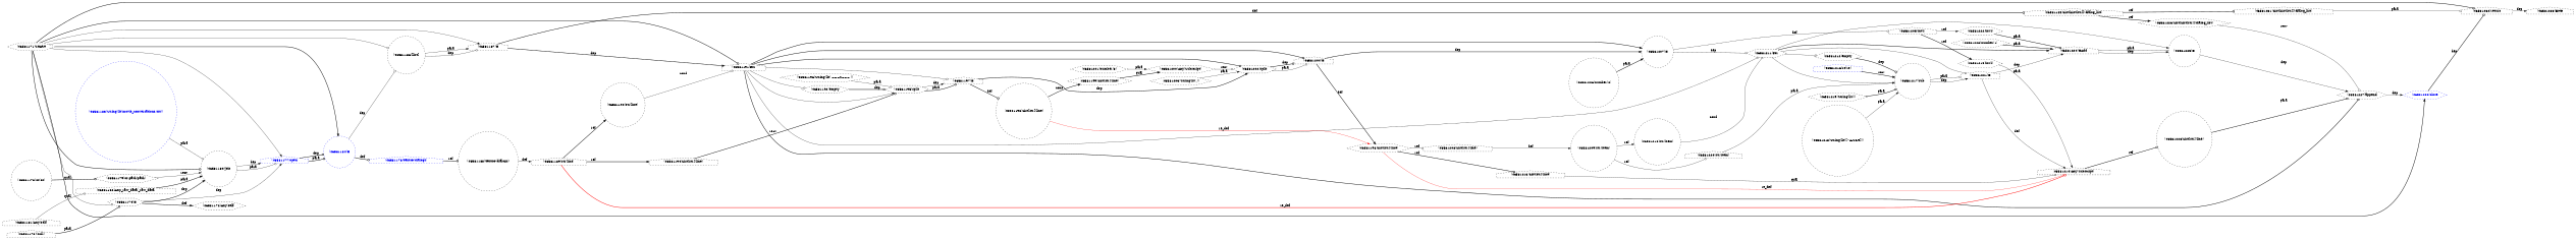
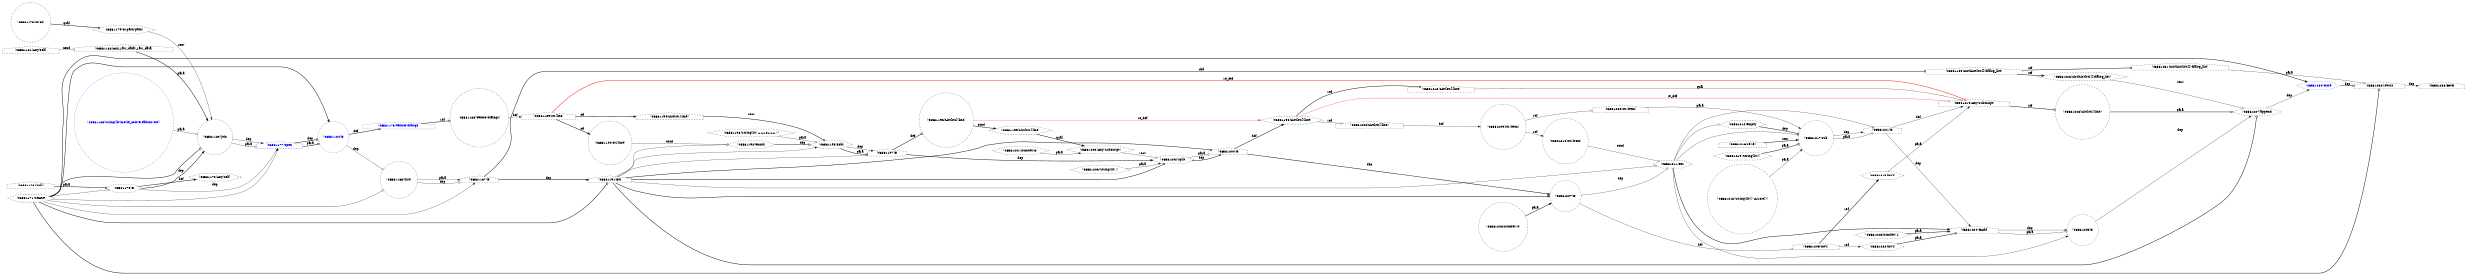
  digraph {
    rankdir=LR
    node [shape=house style=dashed]
    edge [arrowhead=odot style=solid]
    n1 [label="(46581225)=" shape=circle]
    n2 [label="(46581227)append" shape=hexagon]
    n3 [color=blue fontcolor=blue label="(46581230)close" shape=hexagon]
    n4 [label="(46581200)Any(Subscript)" shape=hexagon]
    n5 [label="(46581202)split" shape=hexagon]
    n6 [label="(46581204)="]
    n7 [label="(46581209)str(item)" shape=circle]
    n8 [label="(46581210)str(item)" shape=circle]
    n9 [label="(46581220)str(item)"]
    n10 [label="(46581211)For" shape=hexagon]
    n11 [label="(46581217)sub" shape=circle]
    n12 [label="(46581186)[list]" shape=circle]
    n13 [label="(46581187)="]
    n14 [label="(46581185)List[List[str]](dialog_list)"]
    n15 [label="(46581191)For"]
    n16 [color=blue fontcolor=blue label="(46581183)String(lit(movie_conversations.txt))" shape=circle]
    n17 [label="(46581180)join" shape=circle]
    n18 [color=blue fontcolor=blue label="(46581177)open"]
    n19 [label="(46581215)int(i)" shape=hexagon]
    n20 [label="(46581214)Any(Subscript)"]
    n21 [label="(46581228)List[str](line)" shape=circle]
    n22 [label="(46581189)str(line)"]
    n23 [label="(46581194)List[str](line)"]
    n24 [label="(46581190)str(line)" shape=circle]
    n25 [label="(46581195)split" shape=hexagon]
    n26 [label="(46581226)List[List[str]](dialog_list)" shape=hexagon]
    n27 [label="(46581231)List[List[str]](dialog_list)"]
    n28 [label="(46581232)return"]
    n29 [label="(46581223)number(1)" shape=hexagon]
    n30 [label="(46581224)=Add"]
    n31 [label="(46581203)String(lit(,))" shape=hexagon]
    n32 [label="(46581207)=" shape=circle]
    n33 [label="(46581205)int(i)"]
    n34 [label="(46581222)int(i)" shape=hexagon]
    n35 [label="(46581212)empty" shape=hexagon]
    n36 [label="(46581221)="]
    n37 [label="(46581233)END"]
    n38 [label="(46581206)number(0)" shape=circle]
    n39 [label="(46581199)List[str](line)" shape=hexagon]
-   n40 [label="(46581216)re(re)" color=blue]
+   n40 [label="(46581216)re(re)"]
    n41 [label="(46581198)List[str](line)" shape=hexagon]
    n42 [label="(46581213)List[str](line)"]
    n43 [label="(46581208)List[str](line)"]
    n44 [color=blue fontcolor=blue label="(46581184)=" shape=circle]
    n45 [color=blue fontcolor=blue label="(46581176)TextIO(dialogs)"]
    n46 [label="(46581197)="]
    n47 [label="(46581196)String(lit( +++$+++ ))" shape=hexagon]
    n48 [label="(46581219)String(lit())" shape=hexagon]
    n49 [label="(46581192)empty" shape=hexagon]
    n50 [label="(46581179)os.path(path)" shape=hexagon]
    n51 [label="(46581172)Any(self)" shape=hexagon]
    n52 [label="(46581193)List[str](line)" shape=circle]
    n53 [label="(46581188)TextIO(dialogs)" shape=circle]
    n54 [label="(46581178)os(os)" shape=circle]
    n55 [label="(46581174)=" shape=hexagon]
    n56 [label="(46581171)START" shape=hexagon]
    n57 [label="(46581182)Any._raw_data(_raw_data)"]
    n58 [label="(46581173)(null)"]
    n59 [label="(46581201)number(3)" shape=hexagon]
    n60 [label="(46581218)String(lit([^A-Z0-9]))" shape=circle]
    n61 [label="(46581181)Any(self)"]
    n1 -> n2 [arrowhead=normal label=dep]
    n2 -> n3 [arrowhead=normal label=dep]
    n3 -> n28 [label=dep style=bold]
    n4 -> n5 [label=recv]
    n5 -> n6 [label=dep style=bold]
    n5 -> n6 [label=para]
    n6 -> n32 [arrowhead=normal label=dep style=bold]
    n6 -> n41 [arrowhead=normal label=def style=bold]
    n7 -> n8 [arrowhead=normal label=ref]
    n7 -> n9 [label=ref]
    n8 -> n10 [label=cond]
    n9 -> n11 [arrowhead=normal label=para]
    n10 -> n1 [arrowhead=normal]
    n10 -> n11
    n10 -> n30 [arrowhead=normal style=bold]
    n10 -> n35
    n10 -> n36
    n11 -> n36 [arrowhead=normal label=dep]
    n11 -> n36 [label=para]
    n12 -> n13 [label=dep]
    n12 -> n13 [arrowhead=normal label=para]
    n13 -> n14 [label=def style=bold]
    n13 -> n15 [arrowhead=normal label=dep style=bold]
    n14 -> n26 [arrowhead=normal label=ref style=bold]
    n14 -> n27 [label=ref style=bold]
    n15 -> n2 [style=bold]
    n15 -> n5 [style=bold]
    n15 -> n6 [style=bold]
    n15 -> n10
    n15 -> n25 [arrowhead=normal]
    n15 -> n32 [arrowhead=normal style=bold]
    n15 -> n46
    n15 -> n49
    n16 -> n17 [label=para]
    n17 -> n18 [arrowhead=normal label=dep]
    n17 -> n18 [label=para]
    n18 -> n44 [label=dep style=bold]
    n18 -> n44 [label=para style=bold]
    n19 -> n20 [arrowhead=normal label=para]
    n20 -> n21 [label=ref style=bold]
    n21 -> n2 [label=para style=bold]
    n22 -> n20 [color=red label=re_def style=bold]
    n22 -> n23 [arrowhead=normal label=ref style=bold]
    n22 -> n24 [arrowhead=normal label=ref style=bold]
    n23 -> n25 [label=recv style=bold]
-   n24 -> n15 [label=cond]
+   n24 -> n49 [label=cond]
    n25 -> n46 [arrowhead=normal label=dep]
    n25 -> n46 [label=para style=bold]
    n26 -> n2 [label=recv]
    n27 -> n28 [label=para]
    n28 -> n37 [arrowhead=normal label=dep]
    n29 -> n30 [arrowhead=normal label=para style=bold]
    n30 -> n1 [arrowhead=normal label=dep]
    n30 -> n1 [label=para]
    n31 -> n5 [arrowhead=normal label=para]
    n32 -> n10 [label=dep]
    n32 -> n33 [label=def]
    n33 -> n19 [arrowhead=normal label=ref style=bold]
    n33 -> n34 [arrowhead=normal label=ref]
    n34 -> n30 [label=para style=bold]
    n35 -> n11 [label=dep style=bold]
    n36 -> n20 [arrowhead=normal label=def]
    n36 -> n30 [arrowhead=normal label=dep]
    n38 -> n32 [arrowhead=normal label=para style=bold]
    n39 -> n4 [arrowhead=normal label=qual style=bold]
    n40 -> n11 [arrowhead=normal label=recv style=bold]
    n41 -> n20 [color=red label=re_def]
    n41 -> n42 [label=ref style=bold]
    n41 -> n43 [label=ref]
    n42 -> n20 [label=qual]
    n43 -> n7 [arrowhead=normal label=def]
    n44 -> n12 [label=dep]
    n44 -> n45 [label=def style=bold]
    n45 -> n53 [label=ref style=bold]
    n46 -> n5 [arrowhead=normal label=dep style=bold]
    n46 -> n52 [label=def style=bold]
    n47 -> n25 [label=para]
    n48 -> n11 [label=para style=bold]
    n49 -> n25 [label=dep style=bold]
    n50 -> n17 [arrowhead=normal label=recv]
    n52 -> n39 [arrowhead=normal label=cond style=bold]
    n52 -> n41 [arrowhead=normal color=red label=re_def]
    n53 -> n22 [arrowhead=normal label=def]
    n54 -> n50 [label=qual style=bold]
    n55 -> n17 [arrowhead=normal label=dep style=bold]
    n55 -> n18 [arrowhead=normal label=dep]
    n55 -> n51 [arrowhead=normal label=def style=bold]
    n56 -> n3 [arrowhead=normal style=bold]
    n56 -> n12
    n56 -> n13 [arrowhead=normal]
    n56 -> n15 [style=bold]
    n56 -> n17 [style=bold]
    n56 -> n18 [arrowhead=normal]
    n56 -> n28 [style=bold]
    n56 -> n44 [arrowhead=normal style=bold]
    n56 -> n55
    n57 -> n17 [arrowhead=normal label=para style=bold]
    n58 -> n55 [label=para style=bold]
    n59 -> n4 [arrowhead=normal label=para]
    n60 -> n11 [arrowhead=normal label=para]
-   n61 -> n57 [label=qual]
+   n61 -> n57 [label=cond]
  }
